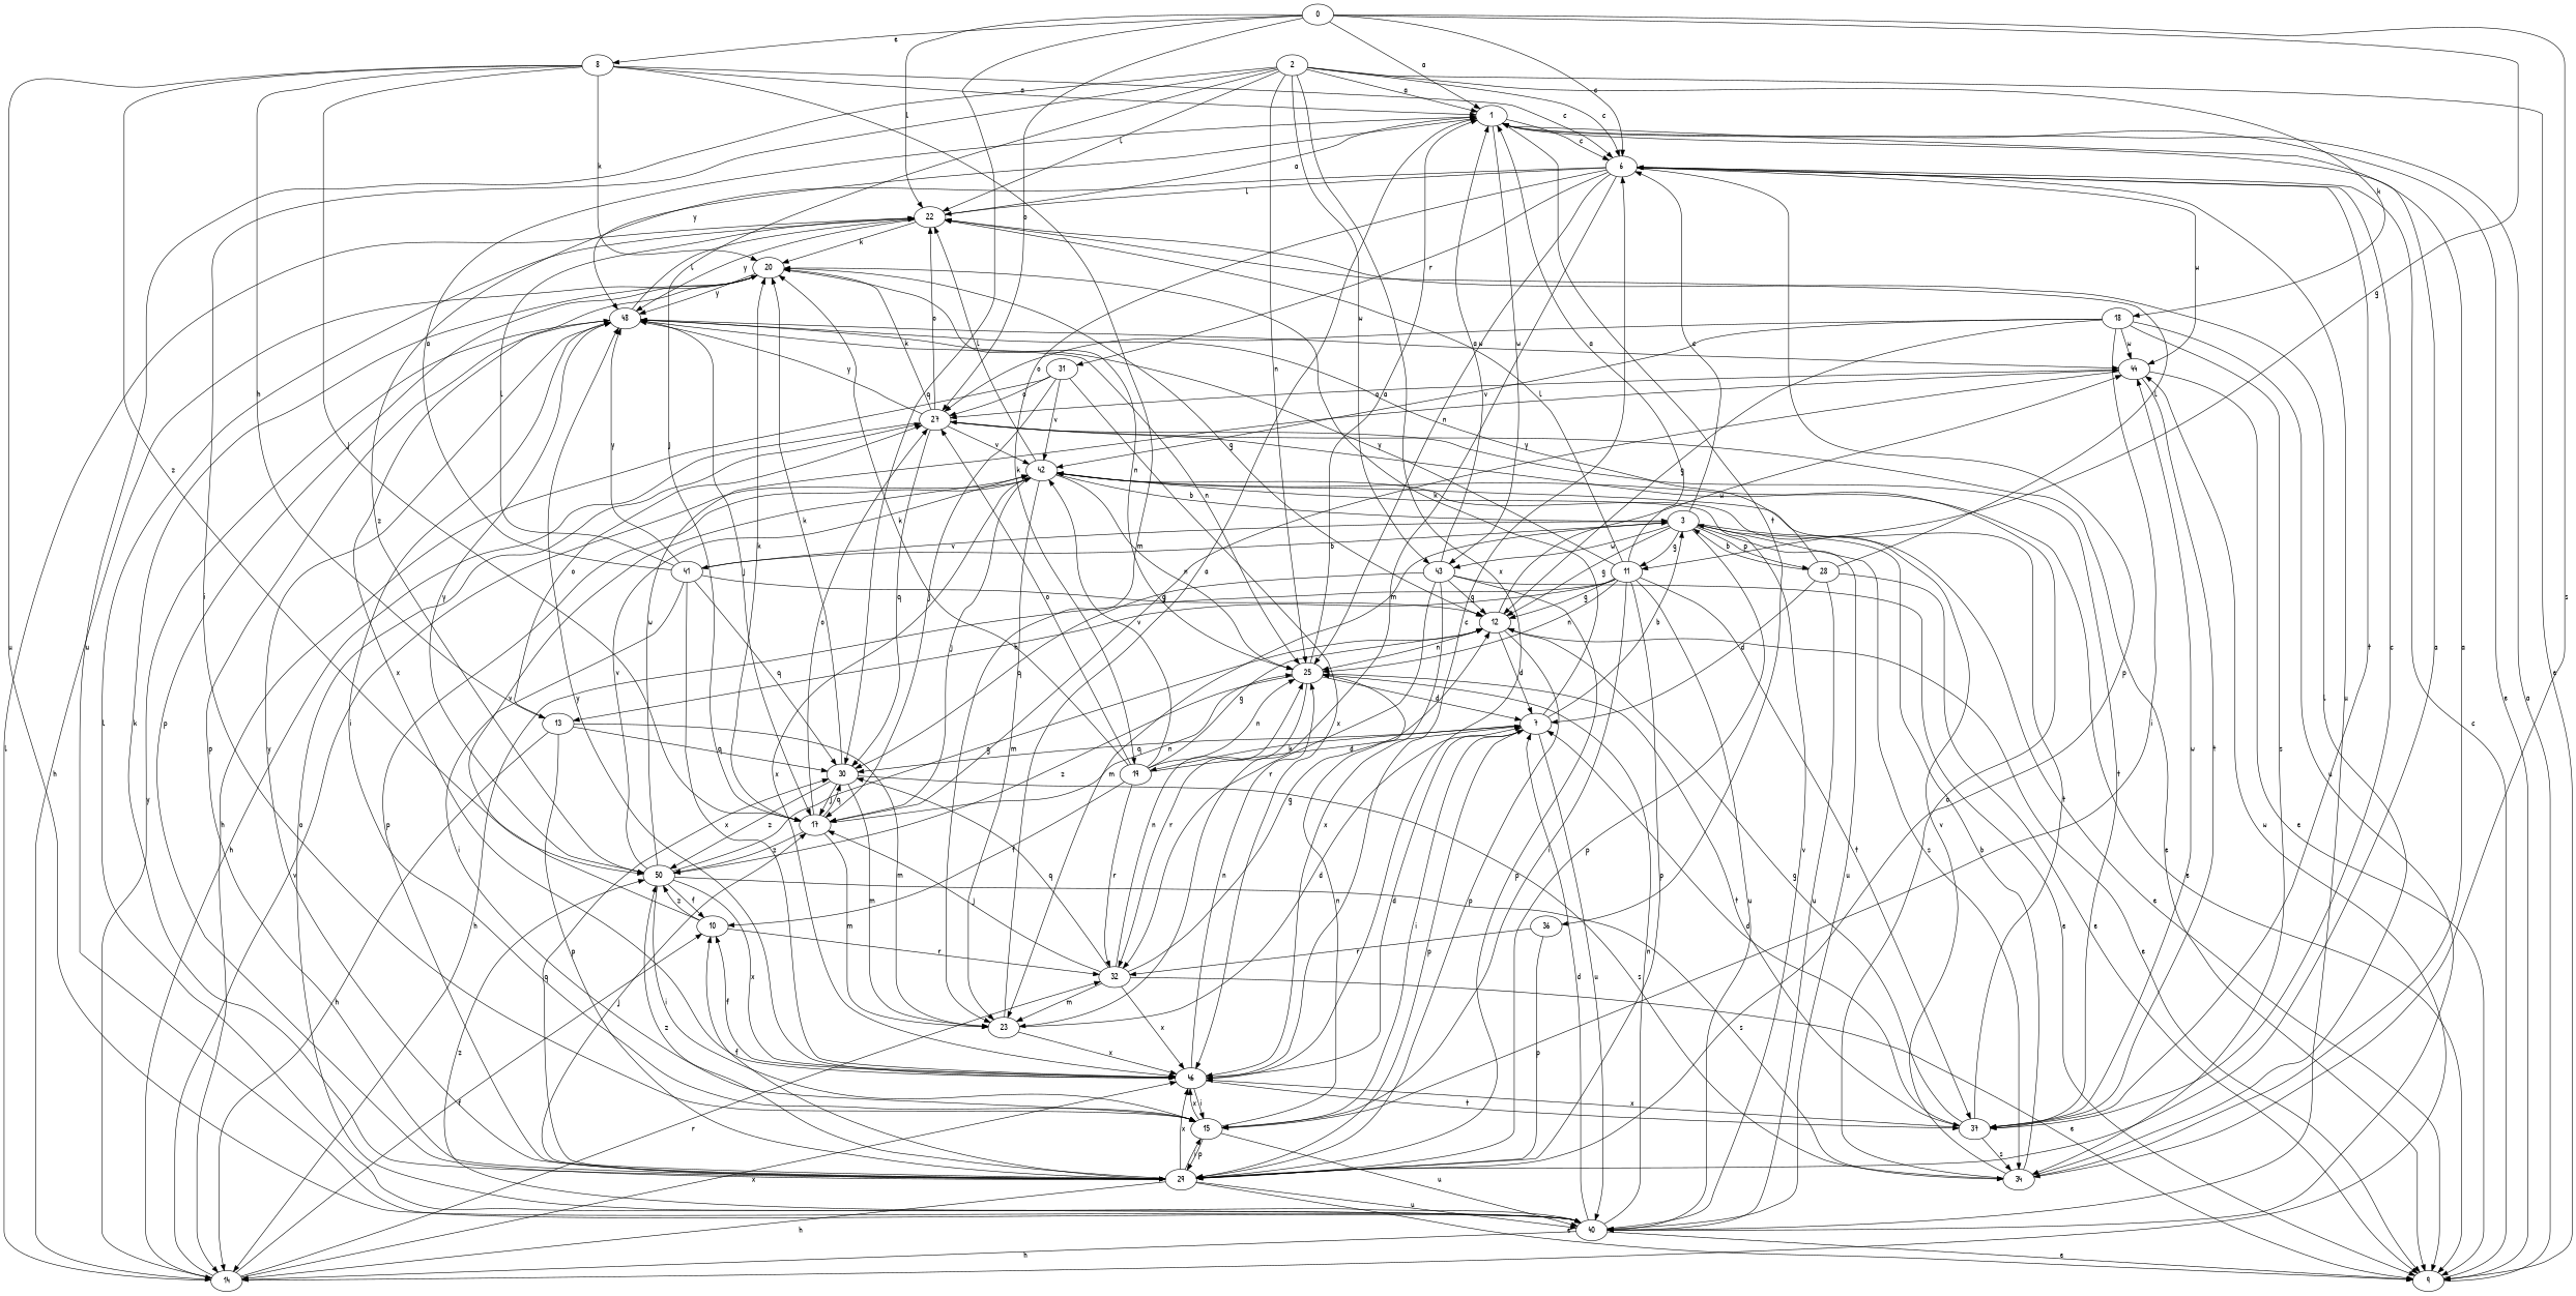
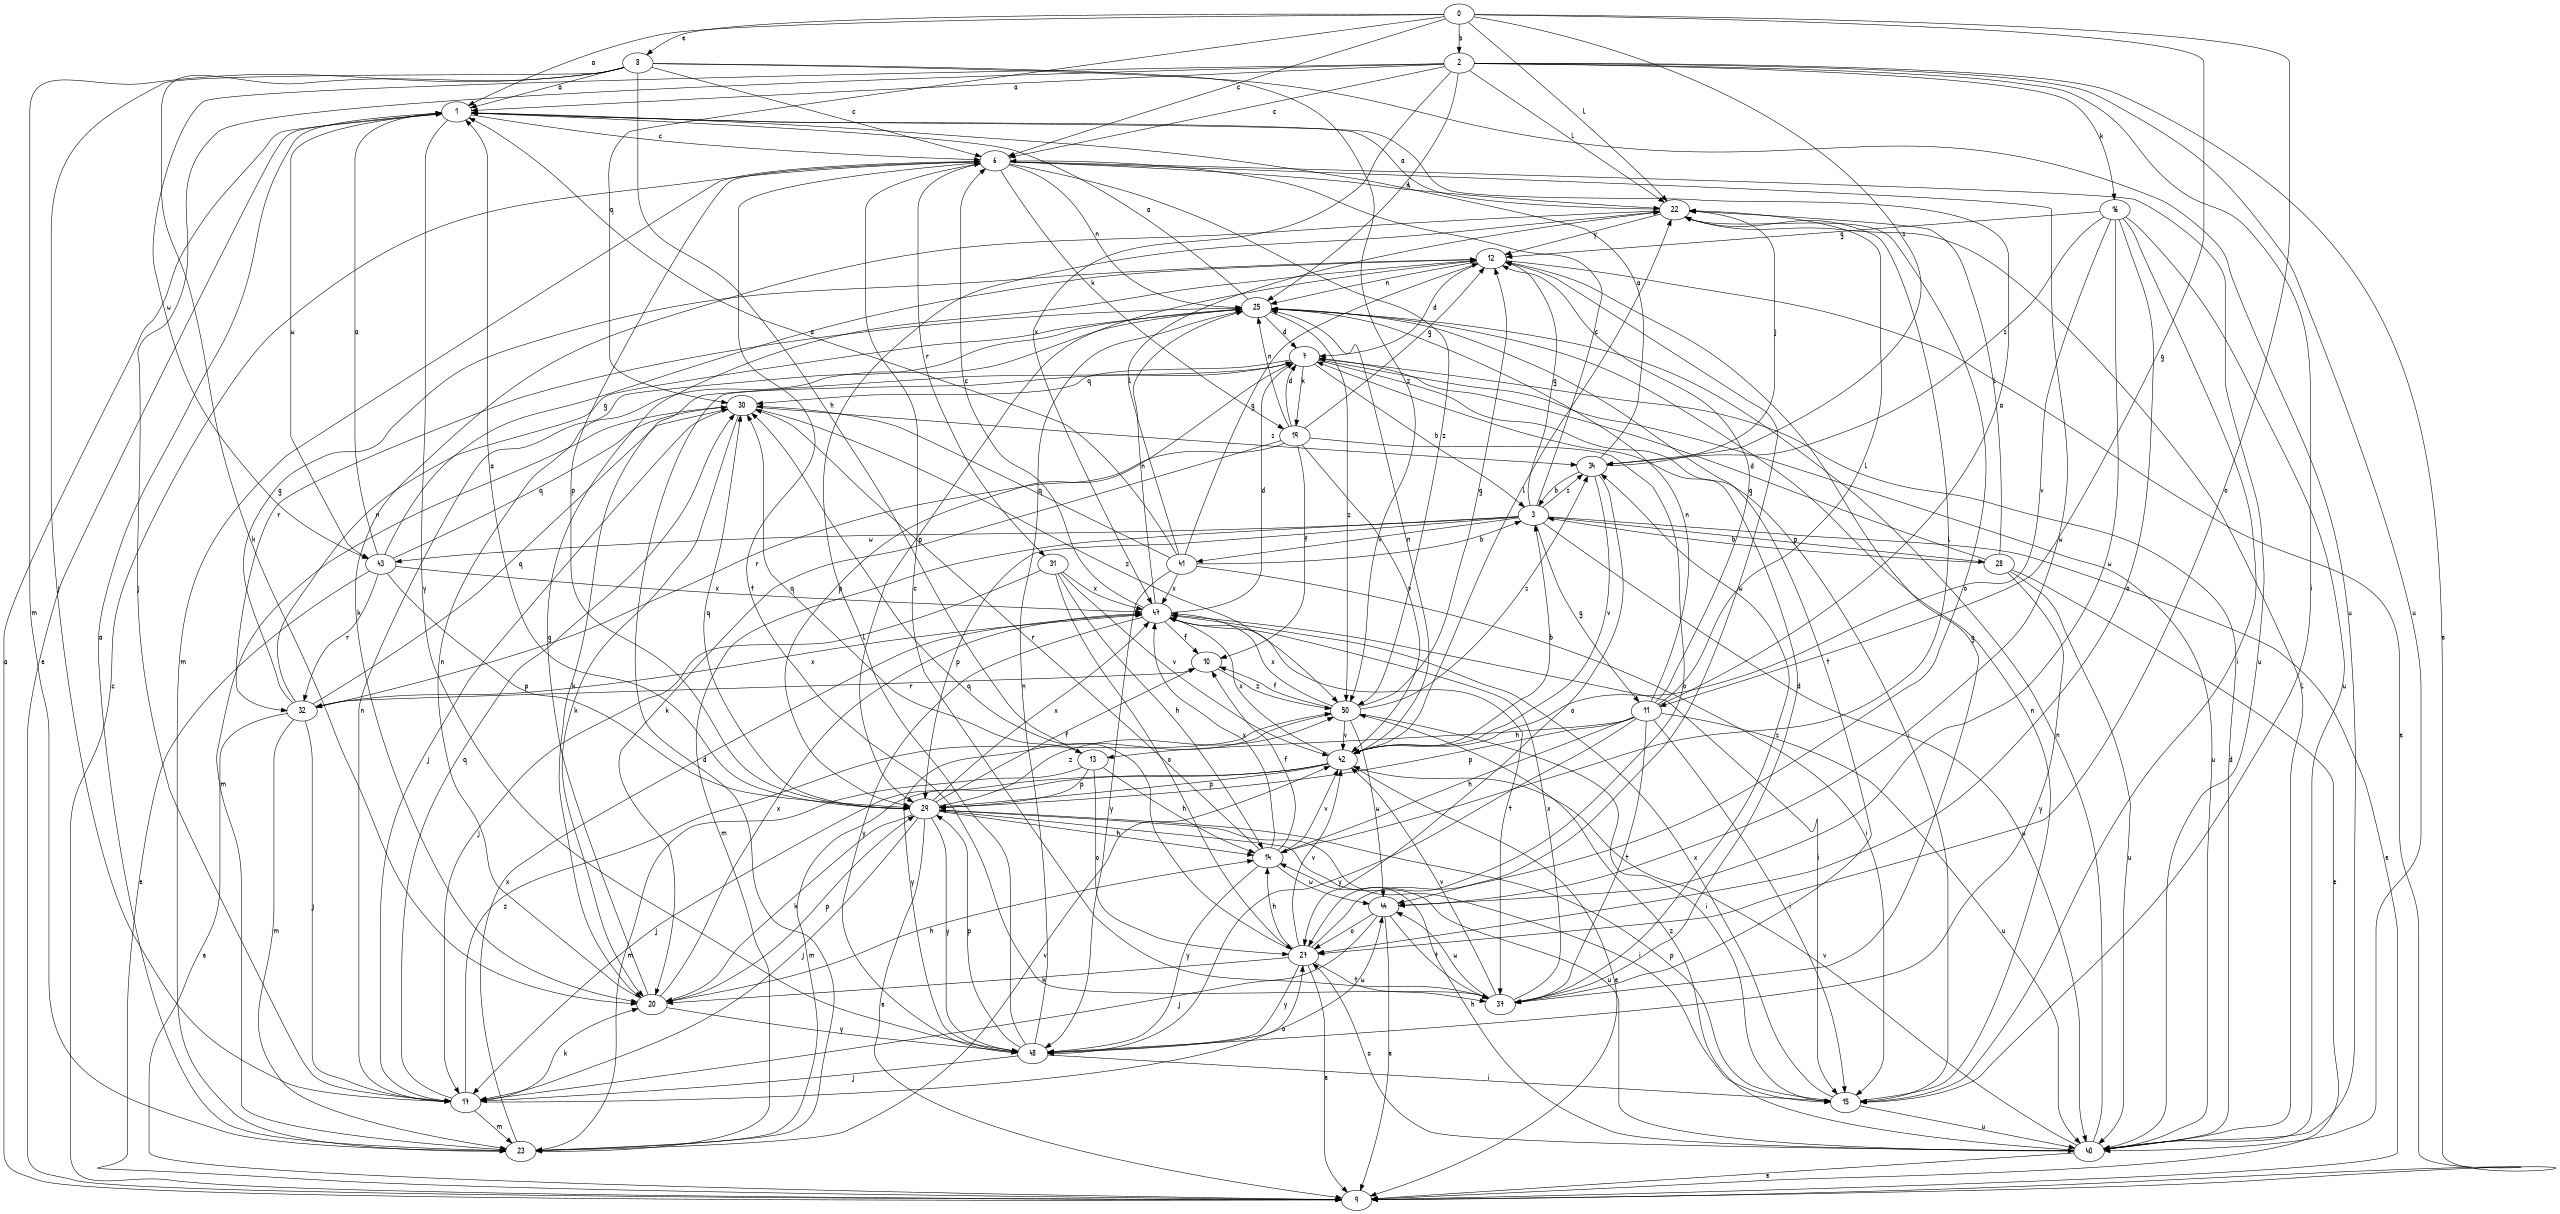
  strict digraph {
    fontname="Patrick Hand"
    node [fontname="Patrick Hand"]
    edge [fontname="Patrick Hand"]
    0
    1
    2
    6
    8
    11
    22
    27
    30
    34
    9
-   36
    43
    48
    15
    17
-   18
+   18 [label=16]
    25
    40
-   47 [label=46]
+   47
    23
    29
    19
    31
    37
    44
    50
    20
    13
    12
    14
    42
    3
    32
    7
    10
    28
    41
    0 -> 1 [label=a]
+   0 -> 2 [label=b]
    0 -> 6 [label=c]
    0 -> 8 [label=e]
    0 -> 11 [label=g]
    0 -> 22 [label=l]
    0 -> 27 [label=o]
    0 -> 30 [label=q]
    0 -> 34 [label=s]
    1 -> 6 [label=c]
    1 -> 9 [label=e]
-   1 -> 36 [label=t]
    1 -> 43 [label=w]
    1 -> 48 [label=y]
    2 -> 1 [label=a]
    2 -> 6 [label=c]
    2 -> 22 [label=l]
    2 -> 9 [label=e]
    2 -> 43 [label=w]
    2 -> 15 [label=i]
    2 -> 17 [label=j]
    2 -> 18 [label=k]
    2 -> 25 [label=n]
    2 -> 40 [label=u]
    2 -> 47 [label=x]
    6 -> 22 [label=l]
    6 -> 25 [label=n]
    6 -> 40 [label=u]
    6 -> 23 [label=m]
    6 -> 29 [label=p]
    6 -> 19 [label=k]
    6 -> 31 [label=r]
    6 -> 37 [label=t]
    6 -> 44 [label=w]
    6 -> 50 [label=z]
    8 -> 1 [label=a]
    8 -> 6 [label=c]
    8 -> 17 [label=j]
    8 -> 40 [label=u]
    8 -> 23 [label=m]
    8 -> 50 [label=z]
    8 -> 20 [label=k]
    8 -> 13 [label=h]
    11 -> 1 [label=a]
    11 -> 22 [label=l]
    11 -> 48 [label=y]
    11 -> 15 [label=i]
    11 -> 25 [label=n]
    11 -> 40 [label=u]
    11 -> 29 [label=p]
    11 -> 37 [label=t]
    11 -> 13 [label=h]
    11 -> 12 [label=g]
    11 -> 14 [label=h]
    22 -> 1 [label=a]
-   22 -> 48 [label=y]
+   22 -> 12 [label=y]
    22 -> 20 [label=k]
    27 -> 22 [label=o]
    27 -> 30 [label=q]
    27 -> 9 [label=e]
    27 -> 48 [label=y]
    27 -> 37 [label=t]
    27 -> 20 [label=k]
    27 -> 14 [label=h]
    27 -> 42 [label=v]
    30 -> 34 [label=s]
    30 -> 17 [label=j]
    30 -> 23 [label=m]
    30 -> 50 [label=z]
    30 -> 20 [label=k]
    34 -> 1 [label=a]
-   34 -> 22 [label=l]
+   34 -> 22 [label=j]
    34 -> 27 [label=o]
    34 -> 42 [label=v]
    34 -> 3 [label=b]
    9 -> 1 [label=a]
    9 -> 6 [label=c]
-   36 -> 29 [label=p]
-   36 -> 32 [label=r]
    43 -> 1 [label=a]
    43 -> 30 [label=q]
    43 -> 9 [label=e]
    43 -> 47 [label=x]
    43 -> 29 [label=p]
    43 -> 12 [label=g]
    43 -> 32 [label=r]
    48 -> 22 [label=l]
    48 -> 15 [label=i]
    48 -> 17 [label=j]
    48 -> 25 [label=n]
    48 -> 29 [label=p]
    48 -> 44 [label=w]
    15 -> 25 [label=n]
    15 -> 40 [label=u]
    15 -> 47 [label=x]
    15 -> 29 [label=p]
    17 -> 27 [label=o]
    17 -> 30 [label=q]
    17 -> 25 [label=n]
    17 -> 23 [label=m]
    17 -> 50 [label=z]
    17 -> 20 [label=k]
    18 -> 27 [label=o]
    18 -> 34 [label=s]
    18 -> 15 [label=i]
    18 -> 40 [label=u]
    18 -> 44 [label=w]
    18 -> 12 [label=g]
    18 -> 42 [label=v]
    25 -> 1 [label=a]
    25 -> 37 [label=t]
    25 -> 50 [label=z]
    25 -> 32 [label=r]
    25 -> 7 [label=d]
    40 -> 22 [label=l]
    40 -> 27 [label=o]
    40 -> 9 [label=e]
    40 -> 25 [label=n]
    40 -> 50 [label=z]
    40 -> 14 [label=h]
    40 -> 42 [label=v]
    40 -> 7 [label=d]
    47 -> 6 [label=c]
    47 -> 48 [label=y]
    47 -> 15 [label=i]
    47 -> 25 [label=n]
    47 -> 37 [label=t]
    47 -> 7 [label=d]
    47 -> 10 [label=f]
    23 -> 1 [label=a]
    23 -> 47 [label=x]
-   10 -> 42 [label=v]
+   23 -> 42 [label=v]
    23 -> 7 [label=d]
    29 -> 1 [label=a]
    29 -> 30 [label=q]
    29 -> 9 [label=e]
    29 -> 48 [label=y]
    29 -> 15 [label=i]
    29 -> 17 [label=j]
    29 -> 40 [label=u]
    29 -> 47 [label=x]
    29 -> 50 [label=z]
    29 -> 20 [label=k]
    29 -> 14 [label=h]
    29 -> 10 [label=f]
    19 -> 27 [label=o]
    19 -> 25 [label=n]
    19 -> 20 [label=k]
    19 -> 12 [label=g]
    19 -> 42 [label=v]
    19 -> 32 [label=r]
    19 -> 7 [label=d]
    19 -> 10 [label=f]
    31 -> 27 [label=o]
    31 -> 17 [label=j]
    31 -> 47 [label=x]
    31 -> 14 [label=h]
    31 -> 42 [label=v]
    37 -> 6 [label=c]
    37 -> 34 [label=s]
    37 -> 47 [label=x]
    37 -> 44 [label=w]
    37 -> 12 [label=g]
-   37 -> 42 [label=t]
+   37 -> 42 [label=v]
    37 -> 7 [label=d]
    44 -> 27 [label=o]
    44 -> 9 [label=e]
    44 -> 17 [label=j]
    44 -> 37 [label=t]
    50 -> 34 [label=s]
    50 -> 48 [label=y]
    50 -> 15 [label=i]
    50 -> 47 [label=x]
    50 -> 44 [label=w]
    50 -> 12 [label=g]
    50 -> 42 [label=v]
    50 -> 10 [label=f]
    20 -> 48 [label=y]
    20 -> 25 [label=n]
    20 -> 47 [label=x]
    20 -> 29 [label=p]
    20 -> 12 [label=g]
    20 -> 14 [label=h]
    13 -> 27 [label=o]
    13 -> 30 [label=q]
    13 -> 23 [label=m]
    13 -> 29 [label=p]
    13 -> 14 [label=h]
    12 -> 9 [label=e]
    12 -> 25 [label=n]
    12 -> 29 [label=p]
    12 -> 44 [label=w]
    12 -> 7 [label=d]
    14 -> 22 [label=l]
    14 -> 48 [label=y]
    14 -> 47 [label=x]
    14 -> 44 [label=w]
    14 -> 42 [label=v]
-   14 -> 32 [label=r]
+   14 -> 30 [label=r]
    14 -> 10 [label=f]
    42 -> 22 [label=l]
    42 -> 9 [label=e]
    42 -> 17 [label=j]
    42 -> 25 [label=n]
    42 -> 47 [label=x]
    42 -> 23 [label=m]
    42 -> 29 [label=p]
    42 -> 3 [label=b]
    3 -> 6 [label=c]
    3 -> 11 [label=g]
    3 -> 34 [label=s]
    3 -> 9 [label=e]
    3 -> 43 [label=w]
    3 -> 40 [label=u]
    3 -> 23 [label=m]
    3 -> 29 [label=p]
    3 -> 12 [label=g]
    3 -> 28 [label=p]
    3 -> 41 [label=v]
    32 -> 30 [label=q]
    32 -> 9 [label=e]
    32 -> 17 [label=j]
    32 -> 25 [label=n]
    32 -> 47 [label=x]
    32 -> 23 [label=m]
    32 -> 12 [label=g]
    7 -> 30 [label=q]
    7 -> 15 [label=i]
    7 -> 40 [label=u]
    7 -> 29 [label=p]
    7 -> 19 [label=k]
    7 -> 20 [label=k]
    7 -> 3 [label=b]
    10 -> 50 [label=z]
    10 -> 32 [label=r]
    28 -> 22 [label=l]
    28 -> 9 [label=e]
    28 -> 48 [label=y]
    28 -> 40 [label=u]
    28 -> 3 [label=b]
    28 -> 7 [label=d]
    41 -> 1 [label=a]
    41 -> 22 [label=l]
    41 -> 30 [label=q]
    41 -> 48 [label=y]
    41 -> 15 [label=i]
    41 -> 47 [label=x]
    41 -> 12 [label=g]
    41 -> 3 [label=b]
  }
